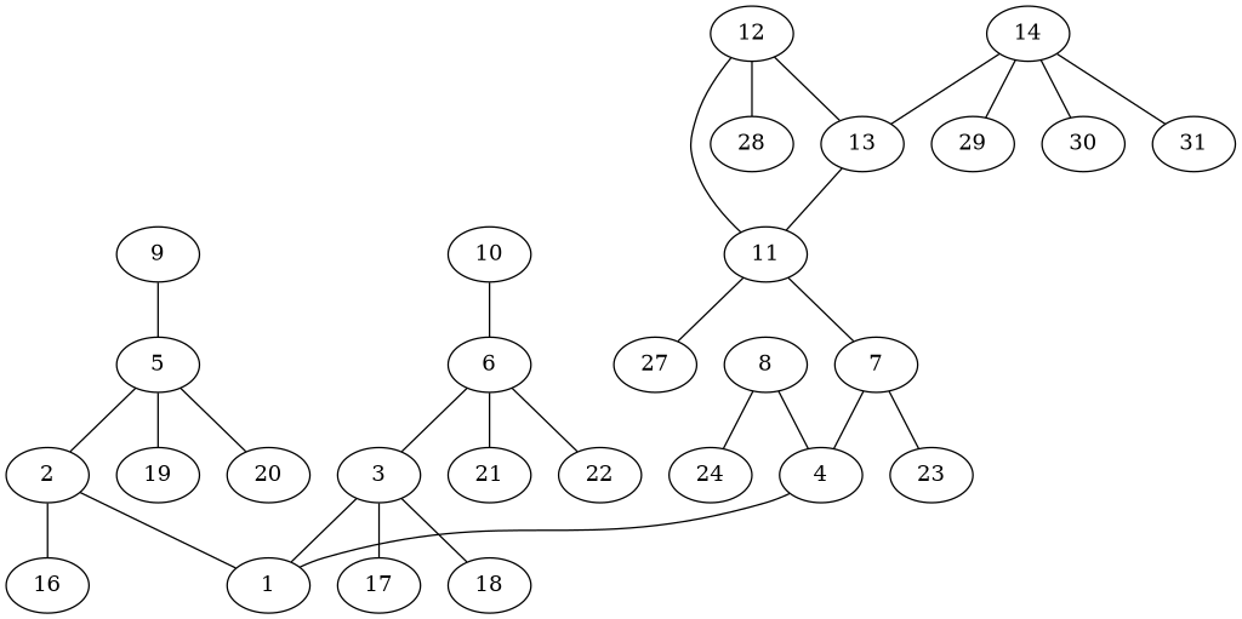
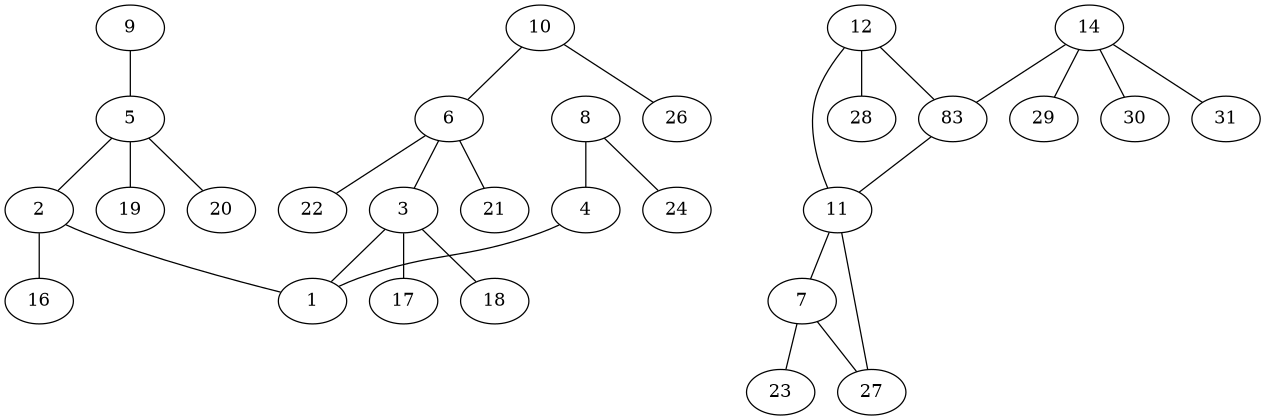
  graph {
    node [chem=H]
    edge [valence=1]
    1 [chem=N]
    2 [chem=C]
    16
    3 [chem=C]
    17
    18
    4 [chem=C]
    5 [chem=C]
    19
    20
    6 [chem=C]
    21
    22
    7 [chem=C]
    23
    8 [chem=C]
    24
    9 [chem=O]
    10 [chem=O]
+   26
    11 [chem=C]
    27
    12 [chem=C]
-   13 [chem=C]
+   13 [chem=C label=83]
    28
    14 [chem=C]
    29
    30
    31
    2 -- 1
    2 -- 16
    3 -- 1
    3 -- 17
    3 -- 18
    4 -- 1
    5 -- 2
    5 -- 19
    5 -- 20
    6 -- 3
    6 -- 21
    6 -- 22
-   7 -- 4 [valence=2]
+   7 -- 27 [valence=2]
    7 -- 23
    8 -- 4
    8 -- 24
    9 -- 5
    10 -- 6
+   10 -- 26
    11 -- 7
    11 -- 27
    12 -- 11 [valence=2]
    12 -- 13
    12 -- 28
    13 -- 11 [valence=2]
    14 -- 13
    14 -- 29
    14 -- 30
    14 -- 31
  }
